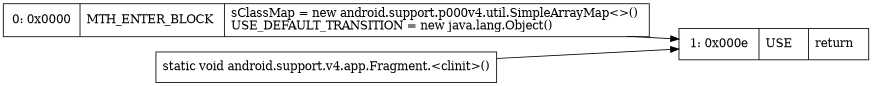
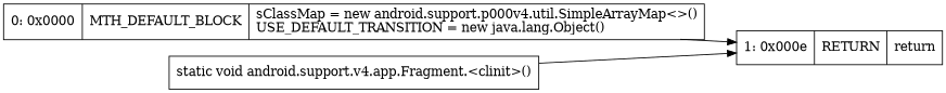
  digraph {
    rankdir=LR
    node [shape=record]
-   n1 [label="{0\:\ 0x0000|MTH_ENTER_BLOCK\l|sClassMap = new android.support.p000v4.util.SimpleArrayMap\<\>()\lUSE_DEFAULT_TRANSITION = new java.lang.Object()\l}"]
-   n2 [label="{1\:\ 0x000e|USE\l|return\l}"]
+   n1 [label="{0\:\ 0x0000|MTH_DEFAULT_BLOCK\l|sClassMap = new android.support.p000v4.util.SimpleArrayMap\<\>()\lUSE_DEFAULT_TRANSITION = new java.lang.Object()\l}"]
+   n2 [label="{1\:\ 0x000e|RETURN\l|return\l}"]
    n3 [label="{static void android.support.v4.app.Fragment.\<clinit\>() }"]
    n1 -> n2
    n3 -> n2
  }
